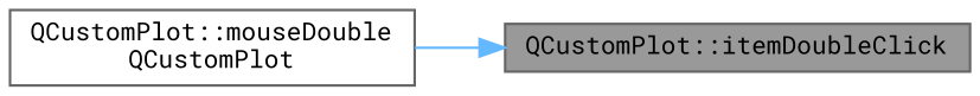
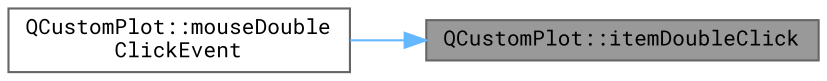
  digraph {
    rankdir=RL
    fontname="Roboto Mono"
    node [fontname="Roboto Mono" fontsize=10 shape=box style=filled]
    n1 [color=gray40 fillcolor=grey60 fontcolor=black height=0.2 label="QCustomPlot::itemDoubleClick" width=0.4]
-   n2 [color=grey40 fillcolor=white height=0.2 label="QCustomPlot::mouseDouble\lQCustomPlot" width=0.4]
+   n2 [color=grey40 fillcolor=white height=0.2 label="QCustomPlot::mouseDouble\lClickEvent" width=0.4]
    n1 -> n2 [color=steelblue1 dir=back fontname="Roboto Mono" fontsize=10 labelfontname=Helvetica labelfontsize=10 style=solid]
  }
